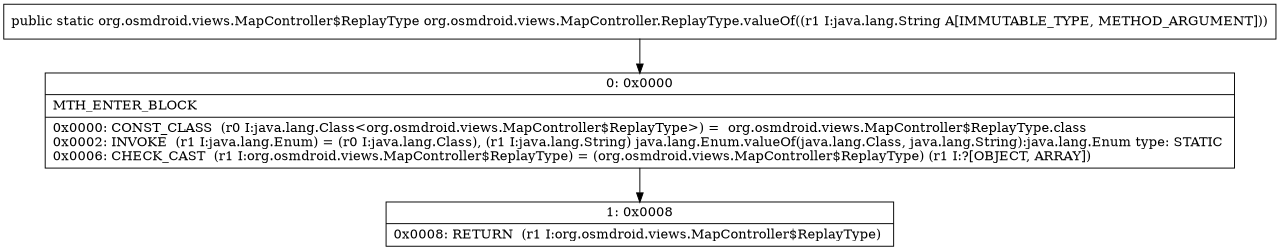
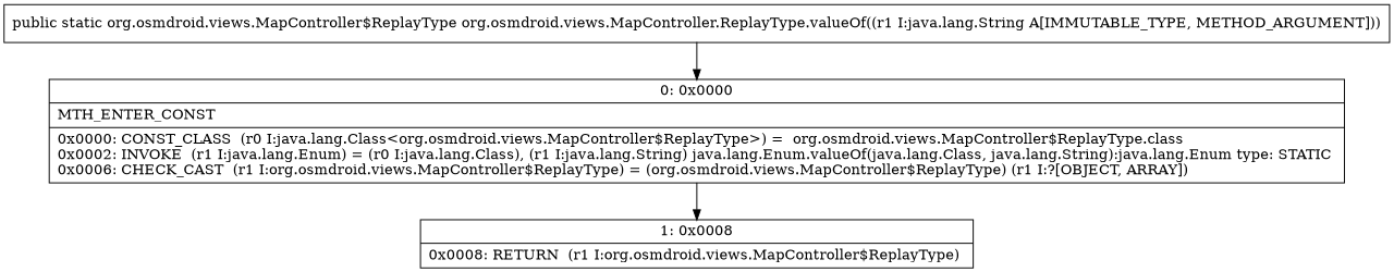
  digraph {
    node [shape=record]
-   n1 [label="{0\:\ 0x0000|MTH_ENTER_BLOCK\l|0x0000: CONST_CLASS  (r0 I:java.lang.Class\<org.osmdroid.views.MapController$ReplayType\>) =  org.osmdroid.views.MapController$ReplayType.class \l0x0002: INVOKE  (r1 I:java.lang.Enum) = (r0 I:java.lang.Class), (r1 I:java.lang.String) java.lang.Enum.valueOf(java.lang.Class, java.lang.String):java.lang.Enum type: STATIC \l0x0006: CHECK_CAST  (r1 I:org.osmdroid.views.MapController$ReplayType) = (org.osmdroid.views.MapController$ReplayType) (r1 I:?[OBJECT, ARRAY]) \l}"]
+   n1 [label="{0\:\ 0x0000|MTH_ENTER_CONST\l|0x0000: CONST_CLASS  (r0 I:java.lang.Class\<org.osmdroid.views.MapController$ReplayType\>) =  org.osmdroid.views.MapController$ReplayType.class \l0x0002: INVOKE  (r1 I:java.lang.Enum) = (r0 I:java.lang.Class), (r1 I:java.lang.String) java.lang.Enum.valueOf(java.lang.Class, java.lang.String):java.lang.Enum type: STATIC \l0x0006: CHECK_CAST  (r1 I:org.osmdroid.views.MapController$ReplayType) = (org.osmdroid.views.MapController$ReplayType) (r1 I:?[OBJECT, ARRAY]) \l}"]
    n2 [label="{1\:\ 0x0008|0x0008: RETURN  (r1 I:org.osmdroid.views.MapController$ReplayType) \l}"]
    n3 [label="{public static org.osmdroid.views.MapController$ReplayType org.osmdroid.views.MapController.ReplayType.valueOf((r1 I:java.lang.String A[IMMUTABLE_TYPE, METHOD_ARGUMENT])) }"]
    n1 -> n2
    n3 -> n1
  }
